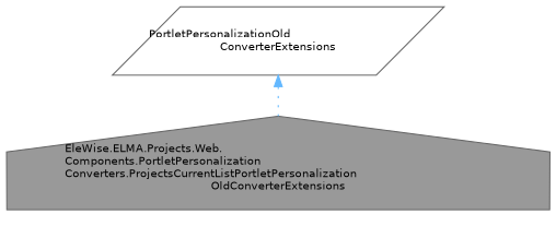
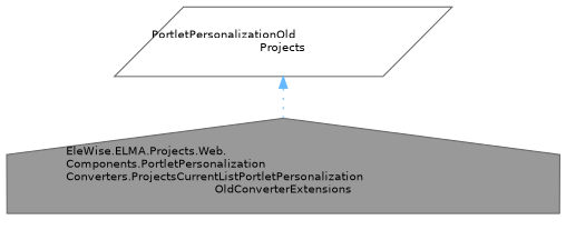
  digraph {
    node [color=gray40 fontname=Helvetica fontsize=10 style=filled]
    n1 [fillcolor=grey60 fontcolor=black height=0.2 label="EleWise.ELMA.Projects.Web.\lComponents.PortletPersonalization\lConverters.ProjectsCurrentListPortletPersonalization\lOldConverterExtensions" shape=house width=0.4]
-   n2 [fillcolor=white height=0.2 label="PortletPersonalizationOld\lConverterExtensions" shape=parallelogram width=0.4]
+   n2 [fillcolor=white height=0.2 label="PortletPersonalizationOld\lProjects" shape=parallelogram width=0.4]
    n2 -> n1 [color=steelblue1 dir=back fontname=Helvetica fontsize=10 labelfontname=Helvetica labelfontsize=10 style=dotted]
  }
